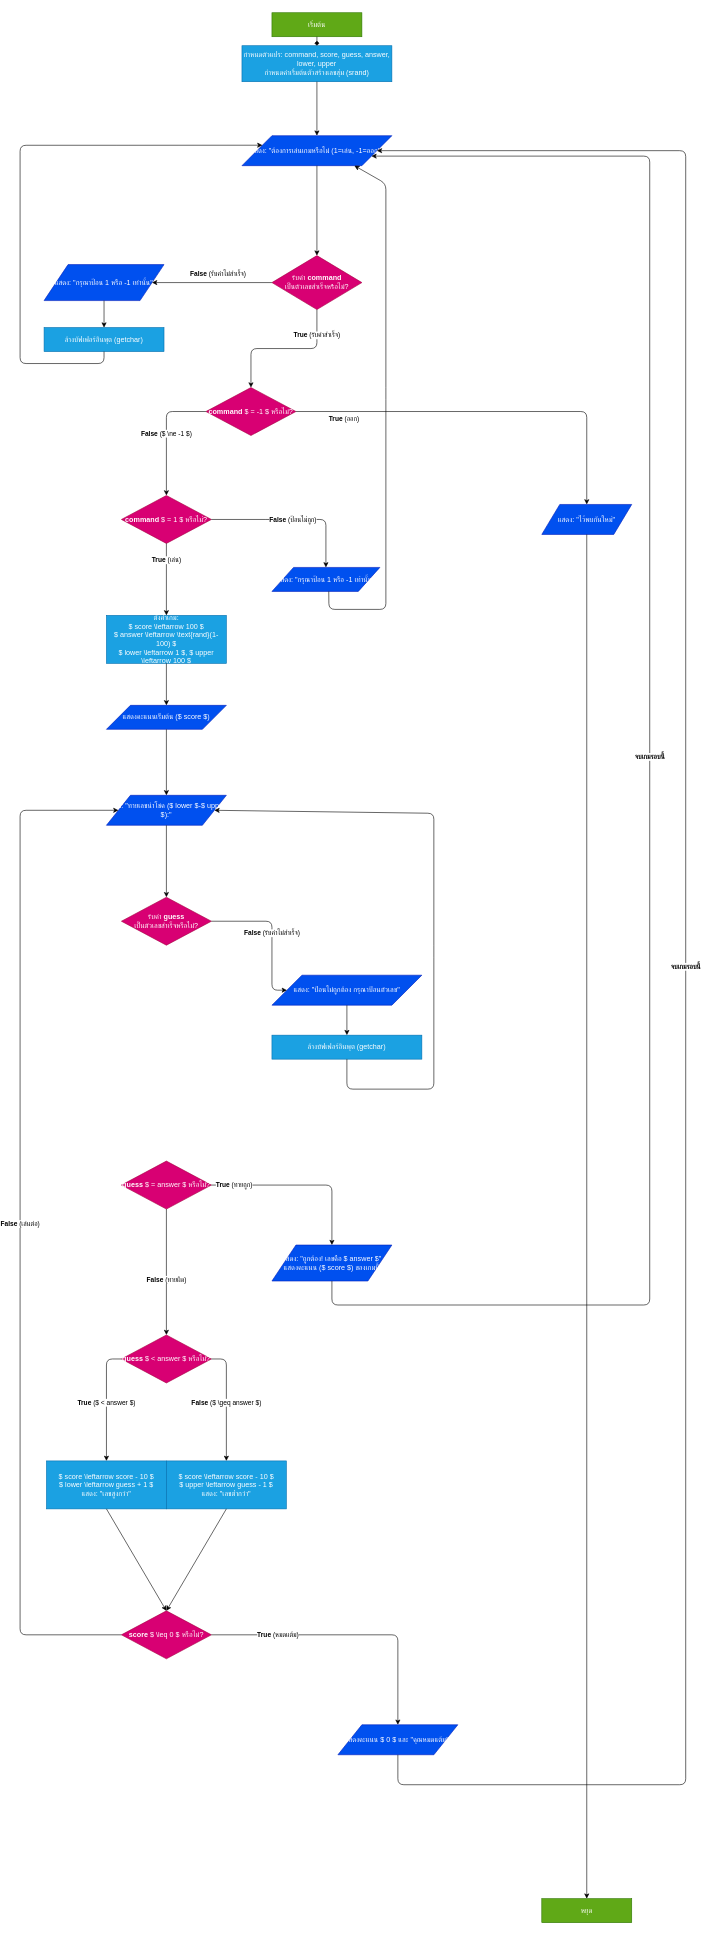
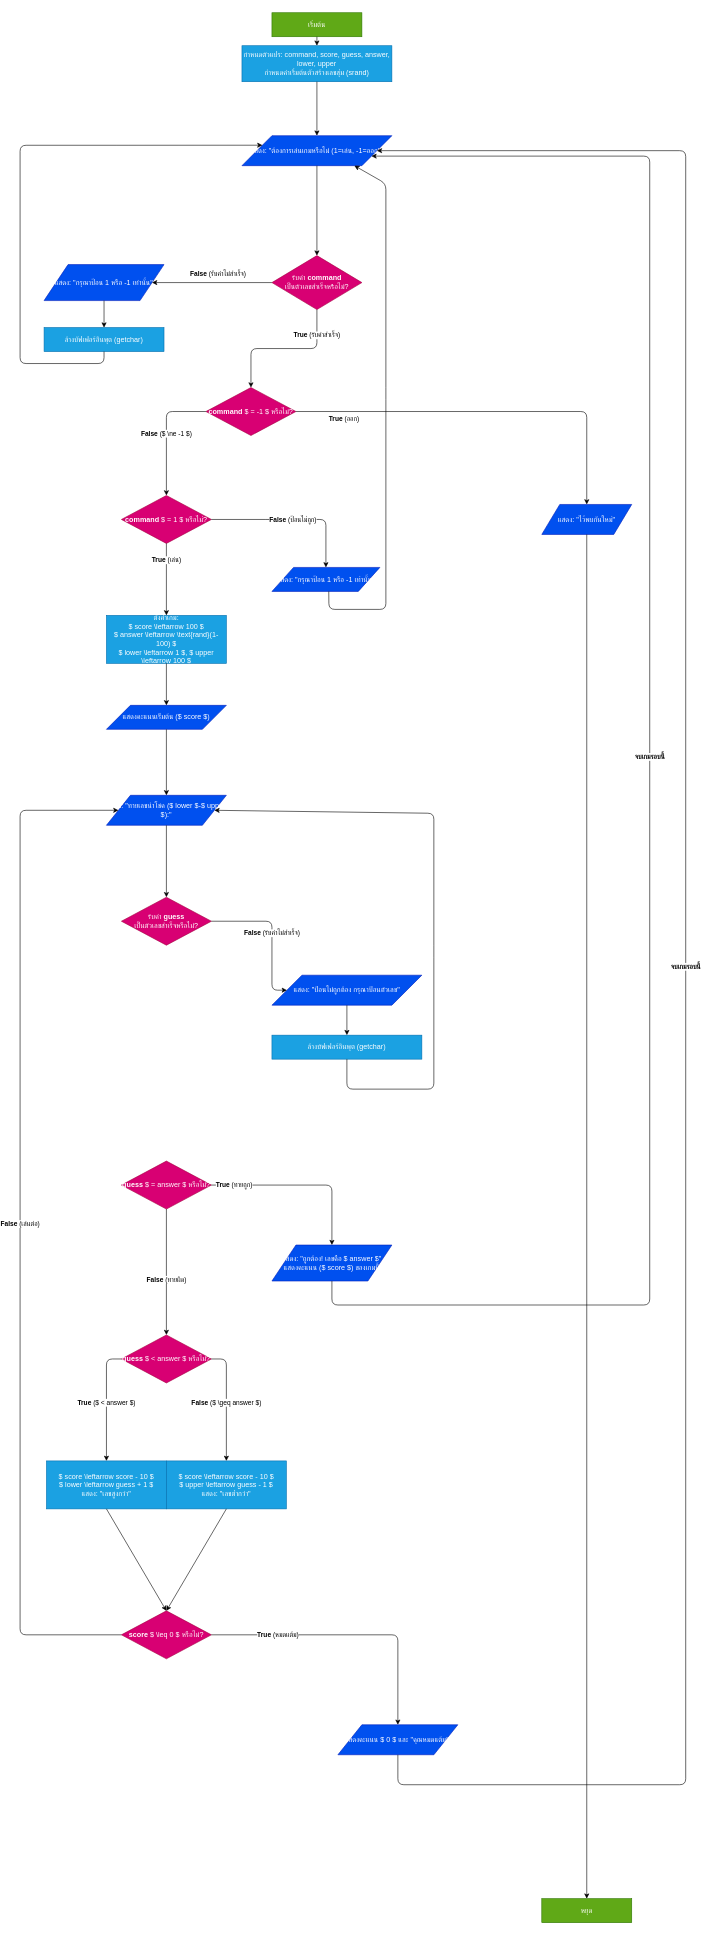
  <mxCell id="0" />
  <mxCell id="1" parent="0" />
  <mxCell id="2" value="เริ่มต้น" style="ellipse;whiteSpace=wrap;html=1;shape=ext;fillColor=#60a917;fontColor=#ffffff;strokeColor=#2D7600;" vertex="1" parent="1"><mxGeometry x="440" y="20" width="150" height="40" as="geometry" /></mxCell>
  <mxCell id="3" value="กำหนดตัวแปร: command, score, guess, answer, lower, upper&lt;br&gt;กำหนดค่าเริ่มต้นตัวสร้างเลขสุ่ม (srand)" style="rounded=0;whiteSpace=wrap;html=1;fillColor=#1ba1e2;fontColor=#ffffff;strokeColor=#006EAF;" vertex="1" parent="1"><mxGeometry x="390" y="75" width="250" height="60" as="geometry" /></mxCell>
  <mxCell id="4" value="แสดง: &quot;ต้องการเล่นเกมหรือไม่ (1=เล่น, -1=ออก)&quot;" style="shape=parallelogram;perimeter=parallelogramPerimeter;whiteSpace=wrap;html=1;fillColor=#0050ef;fontColor=#ffffff;strokeColor=#001DBC;" vertex="1" parent="1"><mxGeometry x="390" y="225" width="250" height="50" as="geometry" /></mxCell>
  <mxCell id="5" value="รับค่า &lt;b&gt;command&lt;/b&gt;&lt;br&gt;เป็นตัวเลขสำเร็จหรือไม่?" style="rhombus;whiteSpace=wrap;html=1;fillColor=#d80073;fontColor=#ffffff;strokeColor=#A50040;" vertex="1" parent="1"><mxGeometry x="440" y="425" width="150" height="90" as="geometry" /></mxCell>
  <mxCell id="6" value="แสดง: &quot;กรุณาป้อน 1 หรือ -1 เท่านั้น&quot;" style="shape=parallelogram;perimeter=parallelogramPerimeter;whiteSpace=wrap;html=1;fillColor=#0050ef;fontColor=#ffffff;strokeColor=#001DBC;" vertex="1" parent="1"><mxGeometry x="60" y="440" width="200" height="60" as="geometry" /></mxCell>
  <mxCell id="7" value="ล้างบัฟเฟอร์อินพุต (getchar)" style="rounded=0;whiteSpace=wrap;html=1;fillColor=#1ba1e2;fontColor=#ffffff;strokeColor=#006EAF;" vertex="1" parent="1"><mxGeometry x="60" y="545" width="200" height="40" as="geometry" /></mxCell>
  <mxCell id="8" value="&lt;b&gt;command&lt;/b&gt; $ = -1 $ หรือไม่?" style="rhombus;whiteSpace=wrap;html=1;fillColor=#d80073;fontColor=#ffffff;strokeColor=#A50040;" vertex="1" parent="1"><mxGeometry x="330" y="645" width="150" height="80" as="geometry" /></mxCell>
  <mxCell id="9" value="แสดง: &quot;ไว้พบกันใหม่&quot;" style="shape=parallelogram;perimeter=parallelogramPerimeter;whiteSpace=wrap;html=1;fillColor=#0050ef;fontColor=#ffffff;strokeColor=#001DBC;" vertex="1" parent="1"><mxGeometry x="890" y="840" width="150" height="50" as="geometry" /></mxCell>
  <mxCell id="10" value="&lt;b&gt;command&lt;/b&gt; $ = 1 $ หรือไม่?" style="rhombus;whiteSpace=wrap;html=1;fillColor=#d80073;fontColor=#ffffff;strokeColor=#A50040;" vertex="1" parent="1"><mxGeometry x="189" y="825" width="150" height="80" as="geometry" /></mxCell>
  <mxCell id="11" value="แสดง: &quot;กรุณาป้อน 1 หรือ -1 เท่านั้น&quot;" style="shape=parallelogram;perimeter=parallelogramPerimeter;whiteSpace=wrap;html=1;fillColor=#0050ef;fontColor=#ffffff;strokeColor=#001DBC;" vertex="1" parent="1"><mxGeometry x="440" y="945" width="180" height="40" as="geometry" /></mxCell>
  <mxCell id="12" value="ตั้งค่าเกม:&lt;br&gt;$ score \leftarrow 100 $&lt;br&gt;$ answer \leftarrow \text{rand}(1-100) $&lt;br&gt;$ lower \leftarrow 1 $, $ upper \leftarrow 100 $" style="rounded=0;whiteSpace=wrap;html=1;fillColor=#1ba1e2;fontColor=#ffffff;strokeColor=#006EAF;" vertex="1" parent="1"><mxGeometry x="164" y="1025" width="200" height="80" as="geometry" /></mxCell>
  <mxCell id="13" value="แสดงคะแนนเริ่มต้น ($ score $)" style="shape=parallelogram;perimeter=parallelogramPerimeter;whiteSpace=wrap;html=1;fillColor=#0050ef;fontColor=#ffffff;strokeColor=#001DBC;" vertex="1" parent="1"><mxGeometry x="164" y="1175" width="200" height="40" as="geometry" /></mxCell>
  <mxCell id="14" value="แสดง: &quot;ทายเลขนำโชค ($ lower $-$ upper $):&quot;" style="shape=parallelogram;perimeter=parallelogramPerimeter;whiteSpace=wrap;html=1;fillColor=#0050ef;fontColor=#ffffff;strokeColor=#001DBC;" vertex="1" parent="1"><mxGeometry x="164" y="1325" width="200" height="50" as="geometry" /></mxCell>
  <mxCell id="15" value="รับค่า &lt;b&gt;guess&lt;/b&gt;&lt;br&gt;เป็นตัวเลขสำเร็จหรือไม่?" style="rhombus;whiteSpace=wrap;html=1;fillColor=#d80073;fontColor=#ffffff;strokeColor=#A50040;" vertex="1" parent="1"><mxGeometry x="189" y="1495" width="150" height="80" as="geometry" /></mxCell>
  <mxCell id="16" value="แสดง: &quot;ป้อนไม่ถูกต้อง กรุณาป้อนตัวเลข&quot;" style="shape=parallelogram;perimeter=parallelogramPerimeter;whiteSpace=wrap;html=1;fillColor=#0050ef;fontColor=#ffffff;strokeColor=#001DBC;" vertex="1" parent="1"><mxGeometry x="440" y="1625" width="250" height="50" as="geometry" /></mxCell>
  <mxCell id="17" value="ล้างบัฟเฟอร์อินพุต (getchar)" style="rounded=0;whiteSpace=wrap;html=1;fillColor=#1ba1e2;fontColor=#ffffff;strokeColor=#006EAF;" vertex="1" parent="1"><mxGeometry x="440" y="1725" width="250" height="40" as="geometry" /></mxCell>
  <mxCell id="18" value="&lt;b&gt;guess&lt;/b&gt; $ = answer $ หรือไม่?" style="rhombus;whiteSpace=wrap;html=1;fillColor=#d80073;fontColor=#ffffff;strokeColor=#A50040;" vertex="1" parent="1"><mxGeometry x="189" y="1935" width="150" height="80" as="geometry" /></mxCell>
  <mxCell id="19" value="แสดง: &quot;ถูกต้อง! เลขคือ $ answer $&quot;&lt;br&gt;แสดงคะแนน ($ score $) ของเกมนี้" style="shape=parallelogram;perimeter=parallelogramPerimeter;whiteSpace=wrap;html=1;fillColor=#0050ef;fontColor=#ffffff;strokeColor=#001DBC;" vertex="1" parent="1"><mxGeometry x="440" y="2075" width="200" height="60" as="geometry" /></mxCell>
  <mxCell id="20" value="&lt;b&gt;guess&lt;/b&gt; $ &lt; answer $ หรือไม่?" style="rhombus;whiteSpace=wrap;html=1;fillColor=#d80073;fontColor=#ffffff;strokeColor=#A50040;" vertex="1" parent="1"><mxGeometry x="189" y="2225" width="150" height="80" as="geometry" /></mxCell>
  <mxCell id="21" value="$ score \leftarrow score - 10 $&lt;br&gt;$ lower \leftarrow guess + 1 $&lt;br&gt;แสดง: &quot;เลขสูงกว่า&quot;" style="rounded=0;whiteSpace=wrap;html=1;fillColor=#1ba1e2;fontColor=#ffffff;strokeColor=#006EAF;" vertex="1" parent="1"><mxGeometry x="64" y="2435" width="200" height="80" as="geometry" /></mxCell>
  <mxCell id="22" value="$ score \leftarrow score - 10 $&lt;br&gt;$ upper \leftarrow guess - 1 $&lt;br&gt;แสดง: &quot;เลขต่ำกว่า&quot;" style="rounded=0;whiteSpace=wrap;html=1;fillColor=#1ba1e2;fontColor=#ffffff;strokeColor=#006EAF;" vertex="1" parent="1"><mxGeometry x="264" y="2435" width="200" height="80" as="geometry" /></mxCell>
  <mxCell id="23" value="&lt;b&gt;score&lt;/b&gt; $ \leq 0 $ หรือไม่?" style="rhombus;whiteSpace=wrap;html=1;fillColor=#d80073;fontColor=#ffffff;strokeColor=#A50040;" vertex="1" parent="1"><mxGeometry x="189" y="2685" width="150" height="80" as="geometry" /></mxCell>
  <mxCell id="24" value="แสดงคะแนน $ 0 $ และ &quot;คุณหมดแต้ม!&quot;" style="shape=parallelogram;perimeter=parallelogramPerimeter;whiteSpace=wrap;html=1;fillColor=#0050ef;fontColor=#ffffff;strokeColor=#001DBC;" vertex="1" parent="1"><mxGeometry x="550" y="2875" width="200" height="50" as="geometry" /></mxCell>
  <mxCell id="25" value="หยุด" style="ellipse;whiteSpace=wrap;html=1;shape=ext;fillColor=#60a917;fontColor=#ffffff;strokeColor=#2D7600;" vertex="1" parent="1"><mxGeometry x="890" y="3165" width="150" height="40" as="geometry" /></mxCell>
- <mxCell id="26" value="" style="endArrow=diamond;html=1;exitX=0.5;exitY=1;entryX=0.5;entryY=0;" edge="1" parent="1" source="2" target="3"><mxGeometry width="50" height="50" relative="1" as="geometry"><mxPoint x="510" y="15" as="sourcePoint" /><mxPoint x="510" y="75" as="targetPoint" /></mxGeometry></mxCell>
+ <mxCell id="26" value="" style="endArrow=classic;html=1;exitX=0.5;exitY=1;entryX=0.5;entryY=0;" edge="1" parent="1" source="2" target="3"><mxGeometry width="50" height="50" relative="1" as="geometry"><mxPoint x="510" y="15" as="sourcePoint" /><mxPoint x="510" y="75" as="targetPoint" /></mxGeometry></mxCell>
  <mxCell id="27" value="" style="endArrow=classic;html=1;exitX=0.5;exitY=1;entryX=0.5;entryY=0;" edge="1" parent="1" source="3" target="4"><mxGeometry width="50" height="50" relative="1" as="geometry"><mxPoint x="515" y="135" as="sourcePoint" /><mxPoint x="515" y="225" as="targetPoint" /></mxGeometry></mxCell>
  <mxCell id="28" value="" style="endArrow=classic;html=1;exitX=0.5;exitY=1;entryX=0.5;entryY=0;" edge="1" parent="1" source="4" target="5"><mxGeometry width="50" height="50" relative="1" as="geometry"><mxPoint x="515" y="275" as="sourcePoint" /><mxPoint x="515" y="425" as="targetPoint" /></mxGeometry></mxCell>
  <mxCell id="29" value="&lt;b&gt;True&lt;/b&gt; (รับค่าสำเร็จ)" style="edgeStyle=orthogonalEdgeStyle;html=1;align=center;verticalAlign=top;labelBackgroundColor=#FFFFFF;" edge="1" parent="1" source="5" target="8"><mxGeometry x="-0.75" relative="1" as="geometry"><mxPoint x="515" y="515" as="sourcePoint" /><mxPoint x="515" y="645" as="targetPoint" /></mxGeometry></mxCell>
  <mxCell id="30" value="&lt;b&gt;False&lt;/b&gt; (รับค่าไม่สำเร็จ)" style="edgeStyle=orthogonalEdgeStyle;html=1;align=center;verticalAlign=middle;labelBackgroundColor=#FFFFFF;exitX=0;exitY=0.5;exitDx=0;exitDy=0;entryX=1;entryY=0.5;entryDx=0;entryDy=0;" edge="1" parent="1" source="5" target="6"><mxGeometry x="-0.1" y="-15" relative="1" as="geometry"><mxPoint x="590" y="470" as="sourcePoint" /><mxPoint x="110" y="475" as="targetPoint" /><Array as="points" /><mxPoint as="offset" /></mxGeometry></mxCell>
  <mxCell id="31" value="" style="endArrow=classic;html=1;exitX=0.5;exitY=1;entryX=0.5;entryY=0;" edge="1" parent="1" source="6" target="7"><mxGeometry width="50" height="50" relative="1" as="geometry"><mxPoint x="790" y="500" as="sourcePoint" /><mxPoint x="790" y="545" as="targetPoint" /></mxGeometry></mxCell>
  <mxCell id="32" value="" style="endArrow=classic;html=1;exitX=0.5;exitY=1;exitDx=0;exitDy=0;entryX=0;entryY=0.25;entryDx=0;entryDy=0;" edge="1" parent="1" source="7" target="4"><mxGeometry width="50" height="50" relative="1" as="geometry"><mxPoint x="180" y="605" as="sourcePoint" /><mxPoint x="280" y="335" as="targetPoint" /><Array as="points"><mxPoint x="160" y="605" /><mxPoint x="20" y="605" /><mxPoint x="20" y="241" /><mxPoint x="190" y="241" /></Array></mxGeometry></mxCell>
  <mxCell id="33" value="&lt;b&gt;True&lt;/b&gt; (ออก)" style="edgeStyle=orthogonalEdgeStyle;html=1;exitX=1;exitY=0.5;entryX=0.5;entryY=0;align=center;verticalAlign=top;labelBackgroundColor=#FFFFFF;exitDx=0;exitDy=0;" edge="1" parent="1" source="8" target="9"><mxGeometry x="-0.75" relative="1" as="geometry"><mxPoint x="515" y="725" as="sourcePoint" /><mxPoint x="515" y="775" as="targetPoint" /><Array as="points"><mxPoint x="965" y="685" /></Array></mxGeometry></mxCell>
  <mxCell id="34" value="&lt;b&gt;False&lt;/b&gt; ($ \ne -1 $)" style="edgeStyle=orthogonalEdgeStyle;html=1;exitX=0;exitY=0.5;entryX=0.5;entryY=0;align=center;verticalAlign=middle;labelBackgroundColor=#FFFFFF;" edge="1" parent="1" source="8" target="10"><mxGeometry relative="1" as="geometry"><mxPoint x="440" y="685" as="sourcePoint" /><mxPoint x="315" y="825" as="targetPoint" /><Array as="points"><mxPoint x="264" y="685" /></Array></mxGeometry></mxCell>
  <mxCell id="35" value="" style="endArrow=classic;html=1;exitX=0.5;exitY=1;entryX=0.5;entryY=0;" edge="1" parent="1" source="9" target="25"><mxGeometry width="50" height="50" relative="1" as="geometry"><mxPoint x="515" y="825" as="sourcePoint" /><mxPoint x="515" y="875" as="targetPoint" /><Array as="points" /></mxGeometry></mxCell>
  <mxCell id="36" value="&lt;b&gt;True&lt;/b&gt; (เล่น)" style="edgeStyle=orthogonalEdgeStyle;html=1;exitX=0.5;exitY=1;entryX=0.5;entryY=0;align=center;verticalAlign=top;labelBackgroundColor=#FFFFFF;" edge="1" parent="1" source="10" target="12"><mxGeometry x="-0.75" relative="1" as="geometry"><mxPoint x="315" y="905" as="sourcePoint" /><mxPoint x="315" y="1025" as="targetPoint" /></mxGeometry></mxCell>
  <mxCell id="37" value="&lt;b&gt;False&lt;/b&gt; (ป้อนไม่ถูก)" style="edgeStyle=orthogonalEdgeStyle;html=1;exitX=1;exitY=0.5;entryX=0.5;entryY=0;align=center;verticalAlign=middle;labelBackgroundColor=#FFFFFF;" edge="1" parent="1" source="10" target="11"><mxGeometry relative="1" as="geometry"><mxPoint x="390" y="865" as="sourcePoint" /><mxPoint x="530" y="945" as="targetPoint" /><Array as="points"><mxPoint x="440" y="865" /><mxPoint x="530" y="865" /></Array></mxGeometry></mxCell>
  <mxCell id="38" value="" style="endArrow=classic;html=1;exitX=0.5;exitY=1;entryX=0.75;entryY=1;entryDx=0;entryDy=0;" edge="1" parent="1" target="4"><mxGeometry width="50" height="50" relative="1" as="geometry"><mxPoint x="534.76" y="985" as="sourcePoint" /><mxPoint x="600" y="285" as="targetPoint" /><Array as="points"><mxPoint x="535" y="1015" /><mxPoint x="630" y="1015" /><mxPoint x="630" y="655" /><mxPoint x="630" y="305" /></Array></mxGeometry></mxCell>
  <mxCell id="39" value="" style="endArrow=classic;html=1;exitX=0.5;exitY=1;entryX=0.5;entryY=0;" edge="1" parent="1" source="12" target="13"><mxGeometry width="50" height="50" relative="1" as="geometry"><mxPoint x="315" y="1105" as="sourcePoint" /><mxPoint x="315" y="1175" as="targetPoint" /></mxGeometry></mxCell>
  <mxCell id="40" value="" style="endArrow=classic;html=1;exitX=0.5;exitY=1;entryX=0.5;entryY=0;" edge="1" parent="1" source="13" target="14"><mxGeometry width="50" height="50" relative="1" as="geometry"><mxPoint x="315" y="1215" as="sourcePoint" /><mxPoint x="315" y="1325" as="targetPoint" /></mxGeometry></mxCell>
  <mxCell id="41" value="" style="endArrow=classic;html=1;exitX=0.5;exitY=1;entryX=0.5;entryY=0;" edge="1" parent="1" source="14" target="15"><mxGeometry width="50" height="50" relative="1" as="geometry"><mxPoint x="315" y="1375" as="sourcePoint" /><mxPoint x="315" y="1475" as="targetPoint" /></mxGeometry></mxCell>
  <mxCell id="42" value="&lt;b&gt;False&lt;/b&gt; (รับค่าไม่สำเร็จ)" style="edgeStyle=orthogonalEdgeStyle;html=1;exitX=1;exitY=0.5;entryX=0;entryY=0.5;align=center;verticalAlign=middle;labelBackgroundColor=#FFFFFF;" edge="1" parent="1" source="15" target="16"><mxGeometry relative="1" as="geometry"><mxPoint x="390" y="1515" as="sourcePoint" /><mxPoint x="440" y="1650" as="targetPoint" /><Array as="points"><mxPoint x="440" y="1535" /><mxPoint x="440" y="1650" /></Array></mxGeometry></mxCell>
  <mxCell id="43" value="" style="endArrow=classic;html=1;exitX=0.5;exitY=1;entryX=0.5;entryY=0;" edge="1" parent="1" source="16" target="17"><mxGeometry width="50" height="50" relative="1" as="geometry"><mxPoint x="565" y="1675" as="sourcePoint" /><mxPoint x="565" y="1725" as="targetPoint" /></mxGeometry></mxCell>
  <mxCell id="44" value="" style="endArrow=classic;html=1;exitX=0.5;exitY=1;entryX=1;entryY=0.5;exitDx=0;exitDy=0;" edge="1" parent="1" target="14" source="17"><mxGeometry width="50" height="50" relative="1" as="geometry"><mxPoint x="565" y="1725" as="sourcePoint" /><mxPoint x="565" y="1425" as="targetPoint" /><Array as="points"><mxPoint x="565" y="1815" /><mxPoint x="710" y="1815" /><mxPoint x="710" y="1585" /><mxPoint x="710" y="1355" /></Array></mxGeometry></mxCell>
  <mxCell id="45" value="&lt;b&gt;True&lt;/b&gt; (ทายถูก)" style="edgeStyle=orthogonalEdgeStyle;html=1;exitX=1;exitY=0.5;entryX=0.5;entryY=0;align=center;verticalAlign=middle;labelBackgroundColor=#FFFFFF;" edge="1" parent="1" source="18" target="19"><mxGeometry x="-0.75" relative="1" as="geometry"><mxPoint x="390" y="1965" as="sourcePoint" /><mxPoint x="540" y="2075" as="targetPoint" /><Array as="points"><mxPoint x="540" y="1975" /></Array></mxGeometry></mxCell>
  <mxCell id="46" value="&lt;b&gt;จบเกมรอบนี้&lt;/b&gt;" style="edgeStyle=orthogonalEdgeStyle;html=1;exitX=0.5;exitY=1;entryX=1;entryY=0.75;align=center;verticalAlign=bottom;labelBackgroundColor=#FFFFFF;entryDx=0;entryDy=0;" edge="1" parent="1" source="19" target="4"><mxGeometry relative="1" as="geometry"><mxPoint x="540" y="2135" as="sourcePoint" /><mxPoint x="540" y="2185" as="targetPoint" /><Array as="points"><mxPoint x="540" y="2175" /><mxPoint x="1070" y="2175" /><mxPoint x="1070" y="259" /></Array></mxGeometry></mxCell>
  <mxCell id="47" value="&lt;b&gt;False&lt;/b&gt; (ทายผิด)" style="edgeStyle=orthogonalEdgeStyle;html=1;exitX=0.5;exitY=1;entryX=0.5;entryY=0;align=center;verticalAlign=top;labelBackgroundColor=#FFFFFF;" edge="1" parent="1" source="18" target="20"><mxGeometry relative="1" as="geometry"><mxPoint x="315" y="2005" as="sourcePoint" /><mxPoint x="315" y="2225" as="targetPoint" /></mxGeometry></mxCell>
  <mxCell id="48" value="&lt;b&gt;True&lt;/b&gt; ($ &lt; answer $)" style="edgeStyle=orthogonalEdgeStyle;html=1;exitX=0;exitY=0.5;entryX=0.5;entryY=0;align=center;verticalAlign=middle;labelBackgroundColor=#FFFFFF;" edge="1" parent="1" source="20" target="21"><mxGeometry relative="1" as="geometry"><mxPoint x="240" y="2265" as="sourcePoint" /><mxPoint x="240" y="2425" as="targetPoint" /></mxGeometry></mxCell>
  <mxCell id="49" value="&lt;b&gt;False&lt;/b&gt; ($ \geq answer $)" style="edgeStyle=orthogonalEdgeStyle;html=1;exitX=1;exitY=0.5;entryX=0.5;entryY=0;align=center;verticalAlign=middle;labelBackgroundColor=#FFFFFF;" edge="1" parent="1" source="20" target="22"><mxGeometry relative="1" as="geometry"><mxPoint x="390" y="2265" as="sourcePoint" /><mxPoint x="440" y="2425" as="targetPoint" /><Array as="points"><mxPoint x="364" y="2265" /></Array></mxGeometry></mxCell>
  <mxCell id="50" value="" style="endArrow=classic;html=1;exitX=0.5;exitY=1;entryX=0.5;entryY=0;" edge="1" parent="1" source="21" target="23"><mxGeometry width="50" height="50" relative="1" as="geometry"><mxPoint x="164" y="2515" as="sourcePoint" /><mxPoint x="239" y="2685" as="targetPoint" /></mxGeometry></mxCell>
  <mxCell id="51" value="" style="endArrow=classic;html=1;exitX=0.5;exitY=1;entryX=0.5;entryY=0;" edge="1" parent="1" source="22" target="23"><mxGeometry width="50" height="50" relative="1" as="geometry"><mxPoint x="364" y="2515" as="sourcePoint" /><mxPoint x="239" y="2685" as="targetPoint" /></mxGeometry></mxCell>
  <mxCell id="52" value="&lt;b&gt;True&lt;/b&gt; (หมดแต้ม)" style="edgeStyle=orthogonalEdgeStyle;html=1;exitX=1;exitY=0.5;entryX=0.5;entryY=0;align=center;verticalAlign=middle;labelBackgroundColor=#FFFFFF;" edge="1" parent="1" source="23" target="24"><mxGeometry x="-0.518" relative="1" as="geometry"><mxPoint x="390" y="2715" as="sourcePoint" /><mxPoint x="540" y="2875" as="targetPoint" /><Array as="points"><mxPoint x="650" y="2725" /></Array><mxPoint as="offset" /></mxGeometry></mxCell>
  <mxCell id="53" value="&lt;b&gt;จบเกมรอบนี้&lt;/b&gt;" style="edgeStyle=orthogonalEdgeStyle;html=1;exitX=0.5;exitY=1;entryX=1;entryY=0.5;align=center;verticalAlign=bottom;labelBackgroundColor=#FFFFFF;" edge="1" parent="1" source="24" target="4"><mxGeometry relative="1" as="geometry"><mxPoint x="540" y="2925" as="sourcePoint" /><mxPoint x="540" y="2975" as="targetPoint" /><Array as="points"><mxPoint x="650" y="2975" /><mxPoint x="1130" y="2975" /><mxPoint x="1130" y="250" /></Array></mxGeometry></mxCell>
  <mxCell id="54" value="&lt;b&gt;False&lt;/b&gt; (เล่นต่อ)" style="edgeStyle=orthogonalEdgeStyle;html=1;exitX=0;exitY=0.5;entryX=0;entryY=0.5;align=center;verticalAlign=middle;labelBackgroundColor=#FFFFFF;entryDx=0;entryDy=0;" edge="1" parent="1" source="23" target="14"><mxGeometry relative="1" as="geometry"><mxPoint x="240" y="2715" as="sourcePoint" /><mxPoint x="315" y="1375" as="targetPoint" /><Array as="points"><mxPoint x="20" y="2725" /><mxPoint x="20" y="1350" /></Array></mxGeometry></mxCell>
